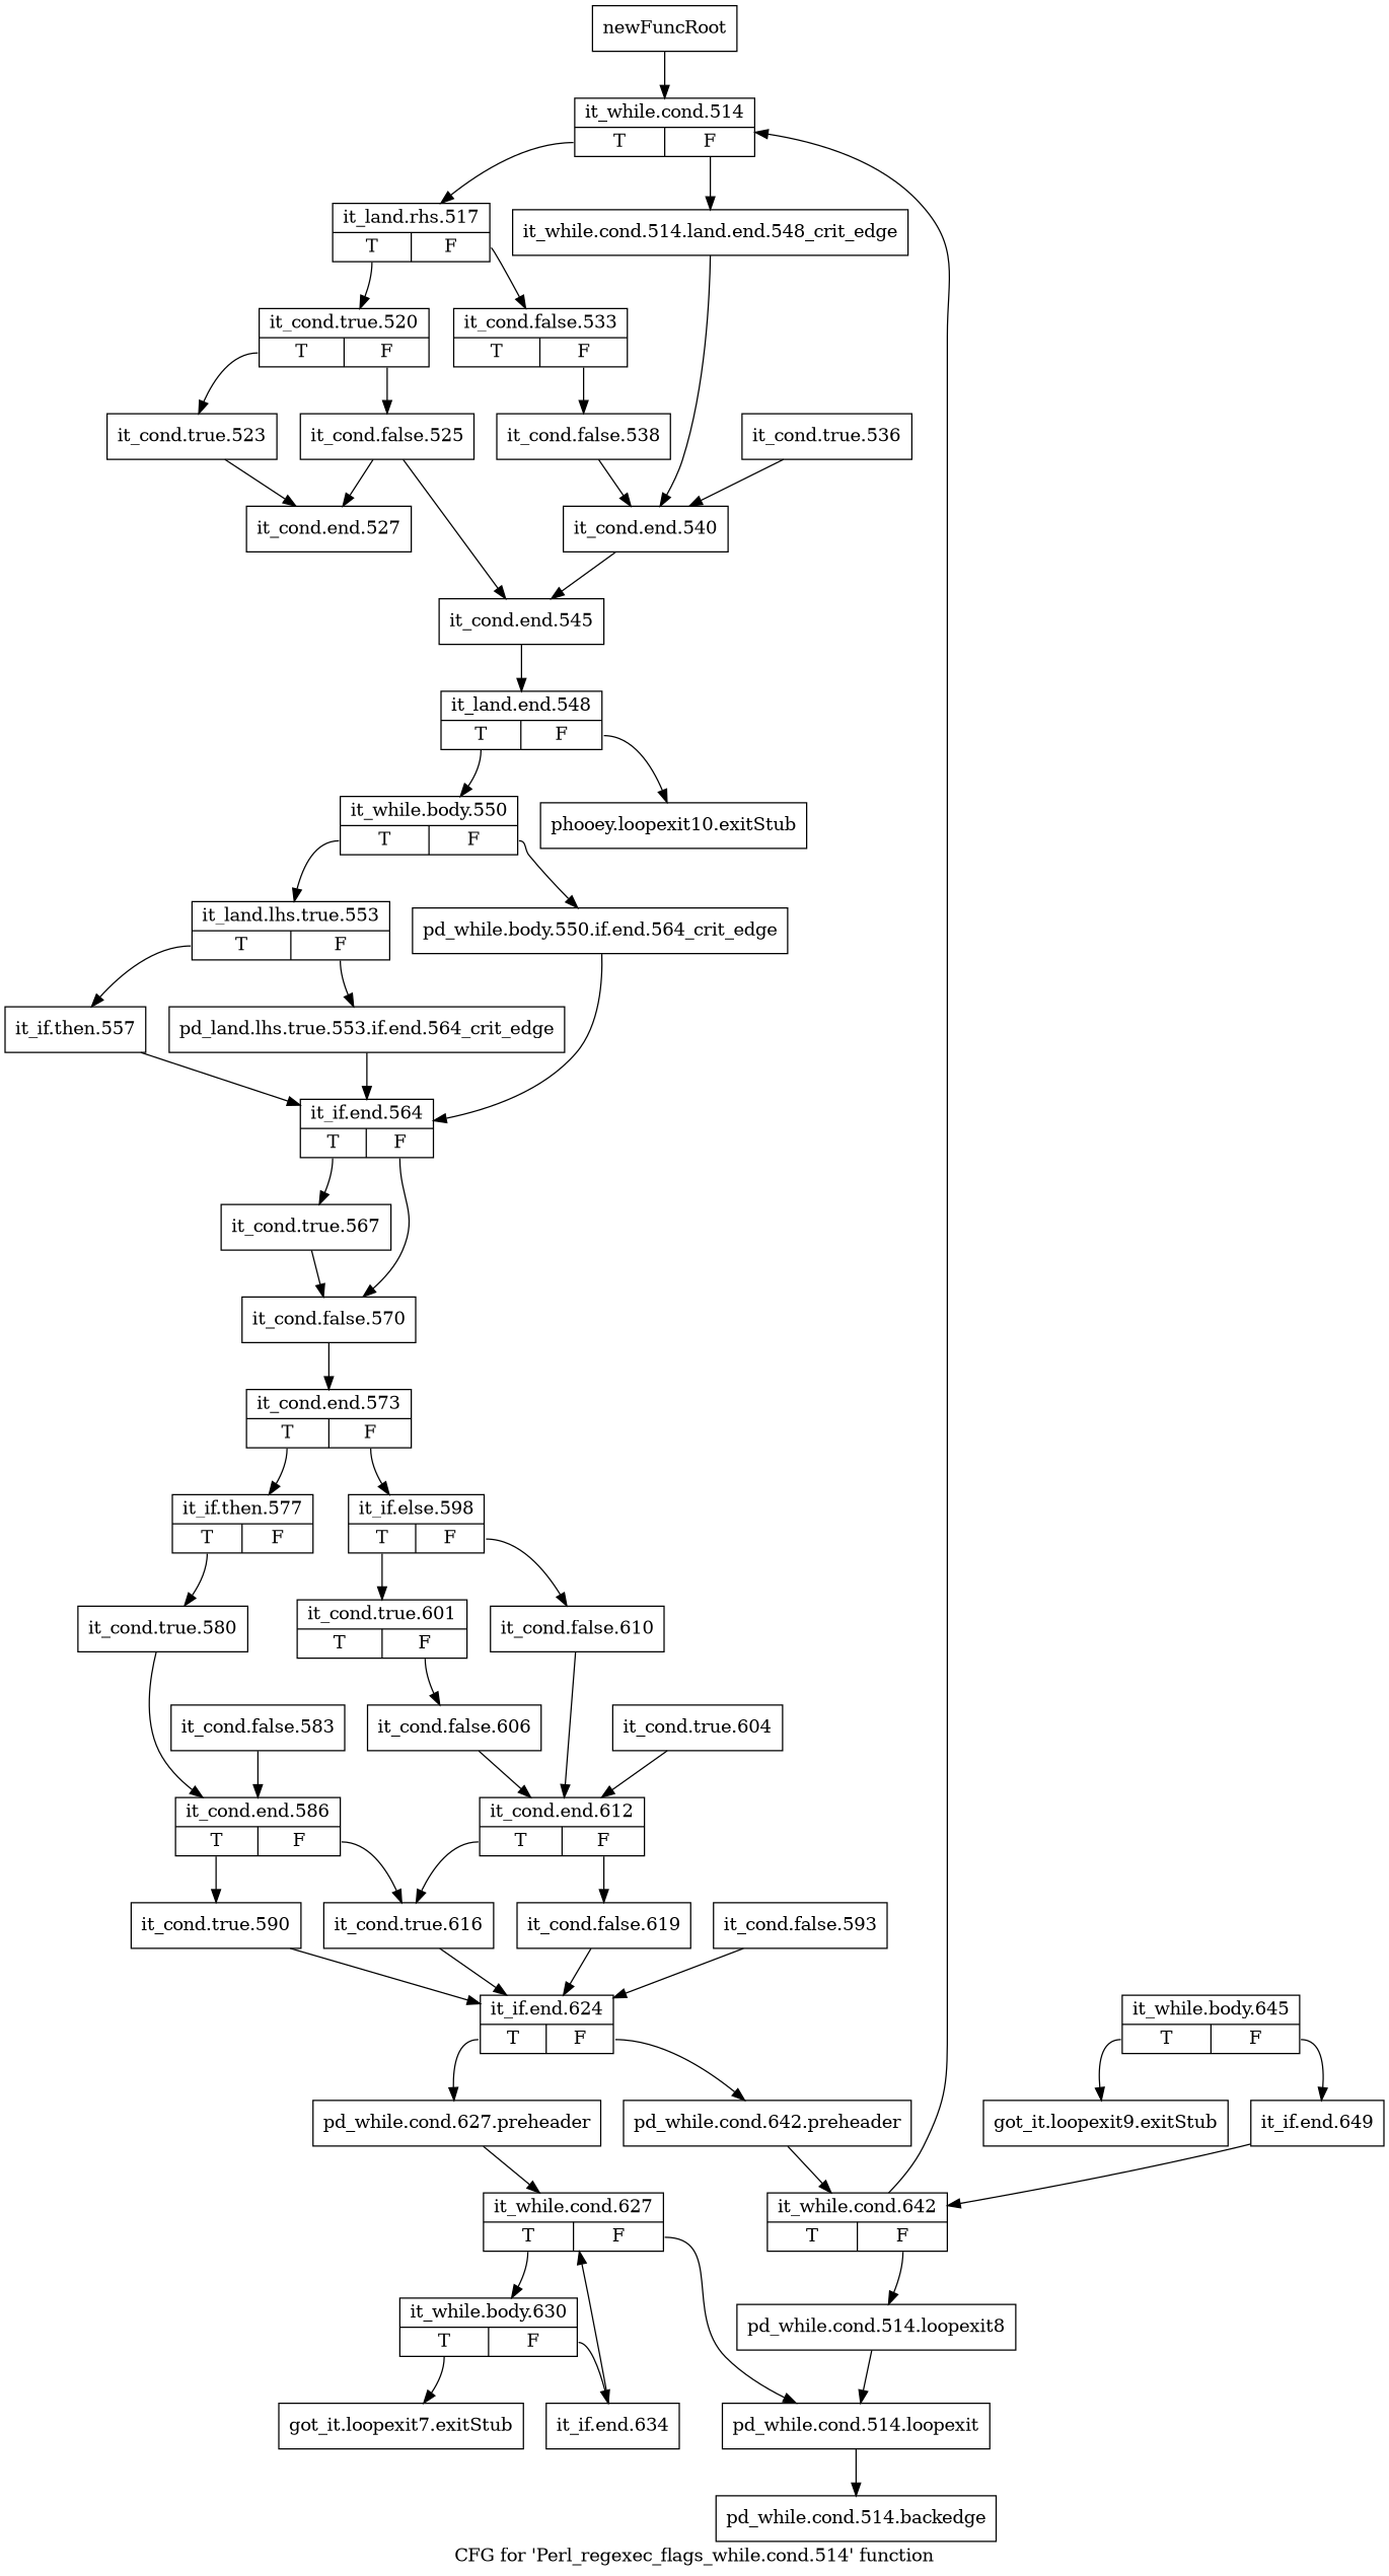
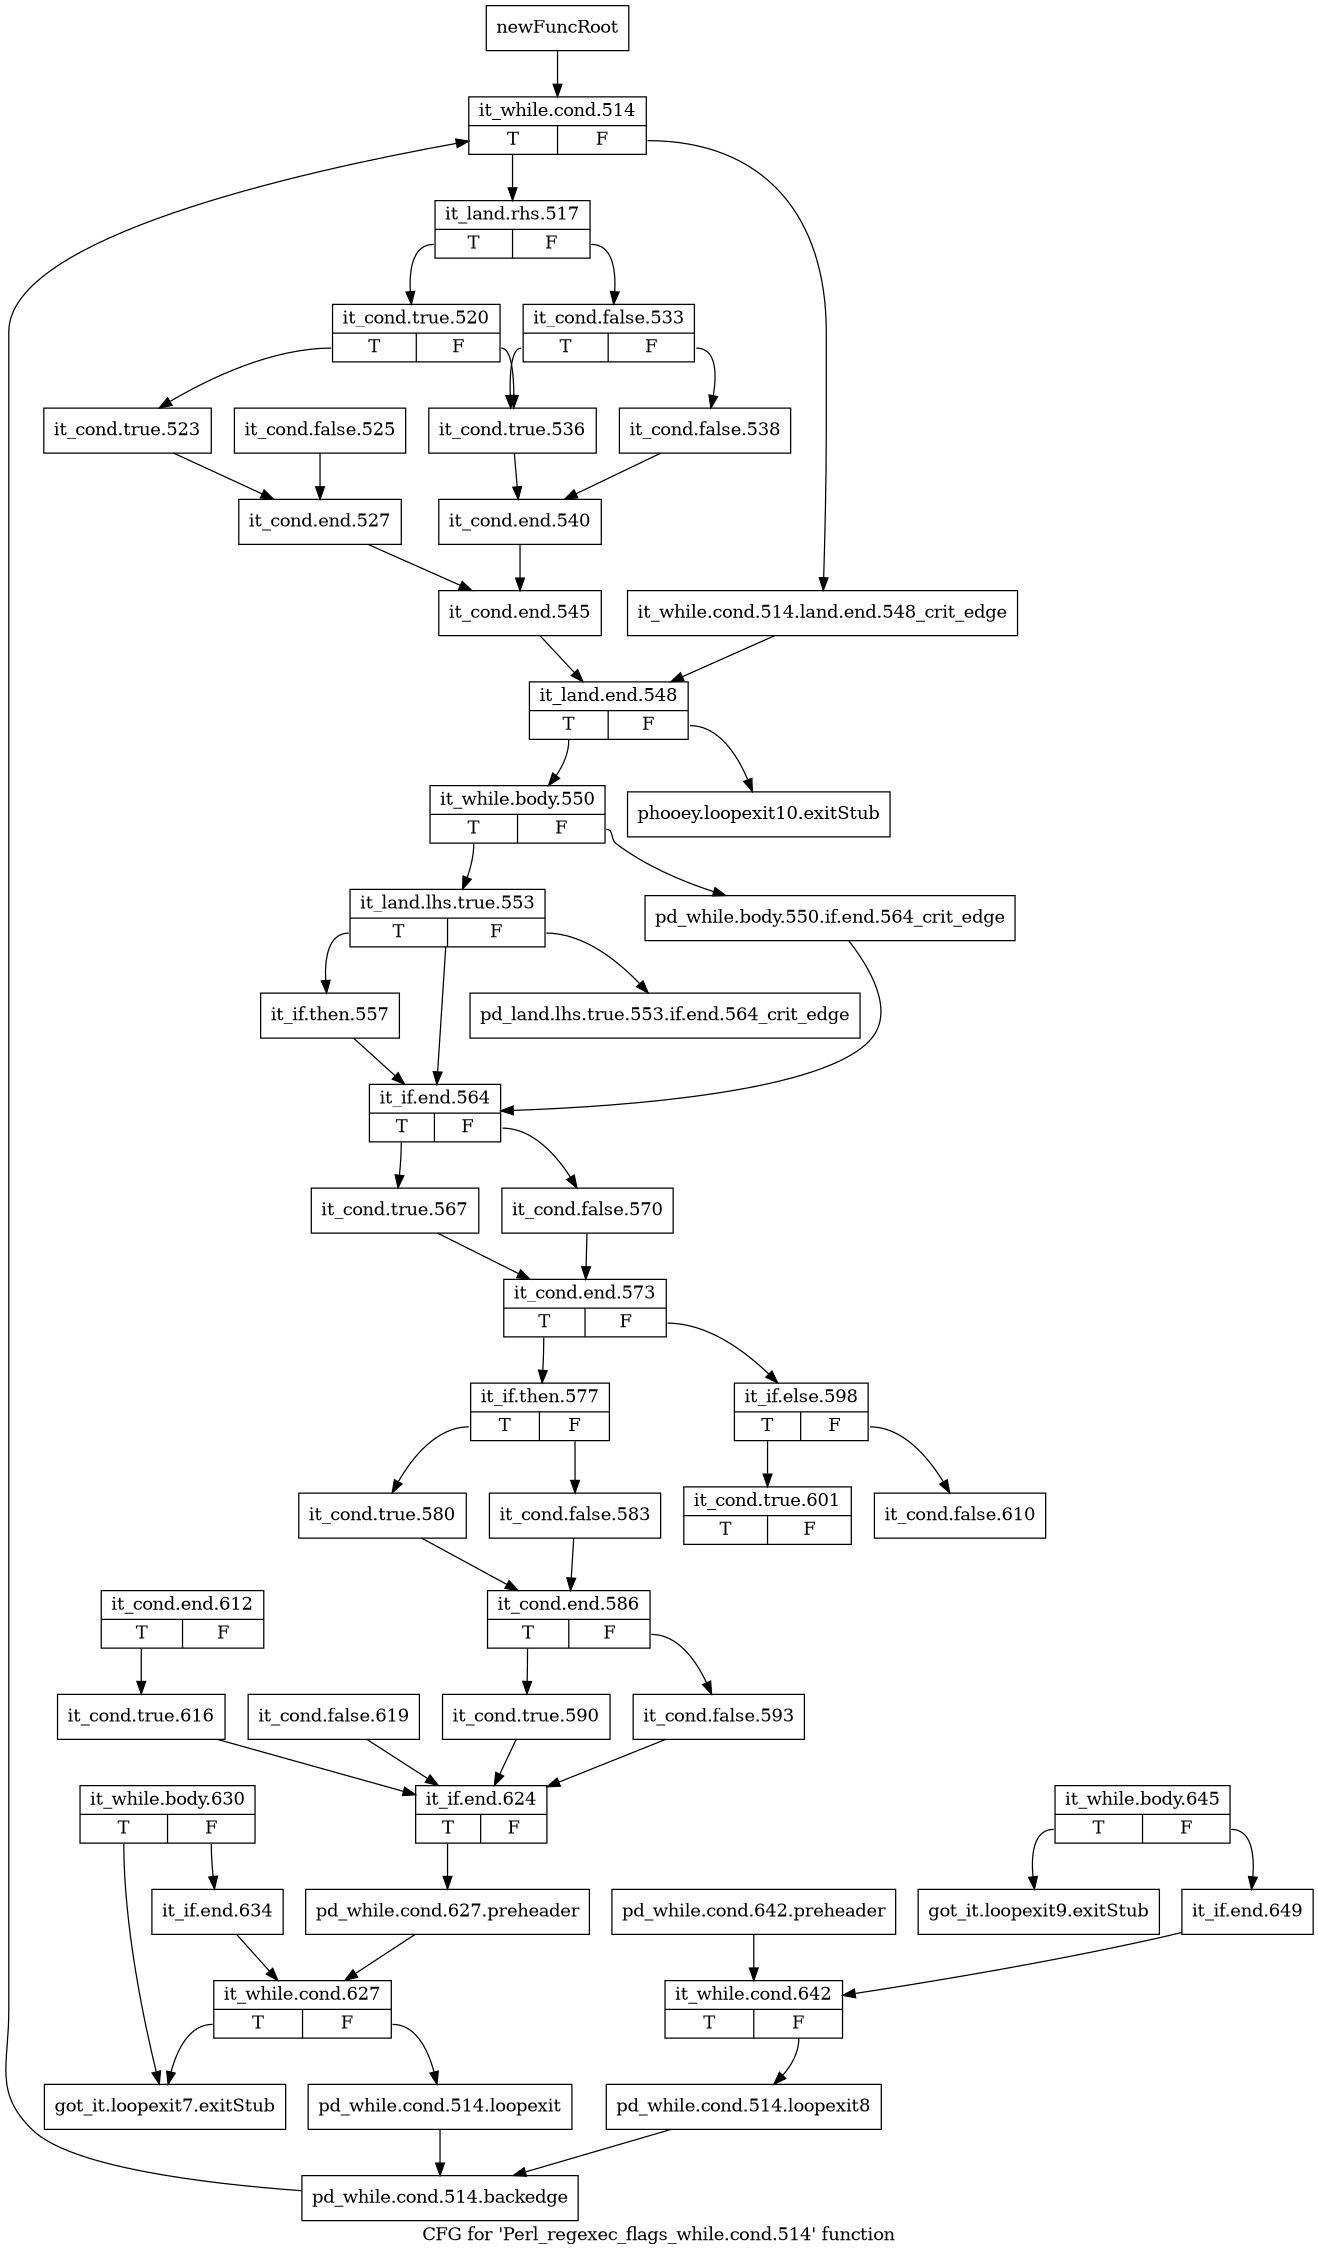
  digraph {
    label="CFG for 'Perl_regexec_flags_while.cond.514' function"
    node [shape=record]
    n1 [label="{newFuncRoot}"]
    n2 [label="{it_while.cond.514|{<s0>T|<s1>F}}"]
    n3 [label="{it_land.rhs.517|{<s0>T|<s1>F}}"]
    n4 [label="{it_while.cond.514.land.end.548_crit_edge}"]
    n5 [label="{it_cond.true.520|{<s0>T|<s1>F}}"]
    n6 [label="{it_cond.false.533|{<s0>T|<s1>F}}"]
    n7 [label="{it_land.end.548|{<s0>T|<s1>F}}"]
    n8 [label="{phooey.loopexit10.exitStub}"]
    n9 [label="{got_it.loopexit9.exitStub}"]
    n10 [label="{got_it.loopexit7.exitStub}"]
    n11 [label="{it_cond.true.523}"]
    n12 [label="{it_cond.false.525}"]
    n13 [label="{it_cond.true.536}"]
    n14 [label="{it_cond.false.538}"]
    n15 [label="{it_while.body.550|{<s0>T|<s1>F}}"]
    n16 [label="{it_land.lhs.true.553|{<s0>T|<s1>F}}"]
    n17 [label="{pd_while.body.550.if.end.564_crit_edge}"]
    n18 [label="{it_cond.end.527}"]
    n19 [label="{it_cond.end.540}"]
    n20 [label="{it_cond.end.545}"]
    n21 [label="{it_if.then.557}"]
    n22 [label="{pd_land.lhs.true.553.if.end.564_crit_edge}"]
    n23 [label="{it_if.end.564|{<s0>T|<s1>F}}"]
    n24 [label="{it_cond.true.567}"]
    n25 [label="{it_cond.false.570}"]
    n26 [label="{it_cond.end.573|{<s0>T|<s1>F}}"]
    n27 [label="{it_if.then.577|{<s0>T|<s1>F}}"]
    n28 [label="{it_if.else.598|{<s0>T|<s1>F}}"]
    n29 [label="{it_cond.true.580}"]
    n30 [label="{it_cond.false.583}"]
    n31 [label="{it_cond.true.601|{<s0>T|<s1>F}}"]
    n32 [label="{it_cond.false.610}"]
    n33 [label="{it_cond.end.586|{<s0>T|<s1>F}}"]
-   n34 [label="{it_cond.false.606}"]
    n35 [label="{it_cond.end.612|{<s0>T|<s1>F}}"]
-   n36 [label="{it_cond.true.604}"]
    n37 [label="{it_cond.true.616}"]
    n38 [label="{it_cond.false.619}"]
    n39 [label="{it_if.end.624|{<s0>T|<s1>F}}"]
    n40 [label="{pd_while.cond.627.preheader}"]
    n41 [label="{pd_while.cond.642.preheader}"]
    n42 [label="{it_while.cond.627|{<s0>T|<s1>F}}"]
    n43 [label="{it_while.cond.642|{<s0>T|<s1>F}}"]
    n44 [label="{it_cond.true.590}"]
    n45 [label="{it_cond.false.593}"]
    n46 [label="{it_while.body.630|{<s0>T|<s1>F}}"]
    n47 [label="{pd_while.cond.514.loopexit}"]
    n48 [label="{pd_while.cond.514.loopexit8}"]
    n49 [label="{it_while.body.645|{<s0>T|<s1>F}}"]
    n50 [label="{it_if.end.649}"]
    n51 [label="{pd_while.cond.514.backedge}"]
    n52 [label="{it_if.end.634}"]
    n1 -> n2
    n2 -> n3 [tailport=s0]
    n2 -> n4 [tailport=s1]
    n3 -> n5 [tailport=s0]
    n3 -> n6 [tailport=s1]
-   n4 -> n19
+   n4 -> n7
    n5 -> n11 [tailport=s0]
-   n5 -> n12 [tailport=s1]
+   n5 -> n13 [tailport=s1]
+   n6 -> n13 [tailport=s0]
    n6 -> n14 [tailport=s1]
    n7 -> n8 [tailport=s1]
    n7 -> n15 [tailport=s0]
    n11 -> n18
    n12 -> n18
    n13 -> n19
    n14 -> n19
    n15 -> n16 [tailport=s0]
    n15 -> n17 [tailport=s1]
    n16 -> n21 [tailport=s0]
    n16 -> n22 [tailport=s1]
    n17 -> n23
-   n12 -> n20
+   n18 -> n20
    n19 -> n20
    n20 -> n7
    n21 -> n23
-   n22 -> n23
+   n16 -> n23
    n23 -> n24 [tailport=s0]
    n23 -> n25 [tailport=s1]
-   n24 -> n25
+   n24 -> n26
    n25 -> n26
    n26 -> n27 [tailport=s0]
    n26 -> n28 [tailport=s1]
    n27 -> n29 [tailport=s0]
+   n27 -> n30 [tailport=s1]
    n28 -> n31 [tailport=s0]
    n28 -> n32 [tailport=s1]
    n29 -> n33
    n30 -> n33
-   n31 -> n34 [tailport=s1]
-   n32 -> n35
    n33 -> n44 [tailport=s0]
-   n33 -> n37 [tailport=s1]
-   n34 -> n35
+   n33 -> n45 [tailport=s1]
    n35 -> n37 [tailport=s0]
-   n35 -> n38 [tailport=s1]
-   n36 -> n35
    n37 -> n39
    n38 -> n39
    n39 -> n40 [tailport=s0]
-   n39 -> n41 [tailport=s1]
    n40 -> n42
    n41 -> n43
-   n42 -> n46 [tailport=s0]
+   n42 -> n10 [tailport=s0]
    n42 -> n47 [tailport=s1]
    n43 -> n48 [tailport=s1]
    n44 -> n39
    n45 -> n39
    n46 -> n10 [tailport=s0]
    n46 -> n52 [tailport=s1]
    n47 -> n51
-   n48 -> n47
+   n48 -> n51
    n49 -> n9 [tailport=s0]
    n49 -> n50 [tailport=s1]
    n50 -> n43
-   n43 -> n2
+   n51 -> n2
    n52 -> n42
  }
